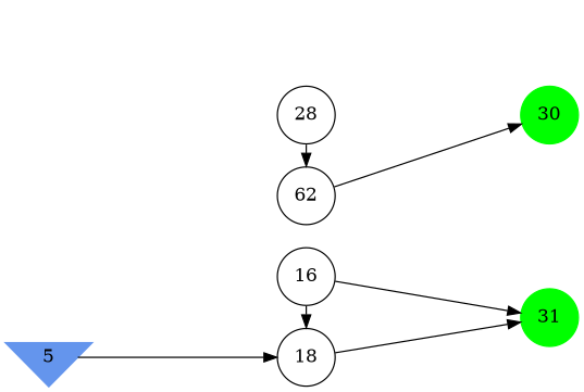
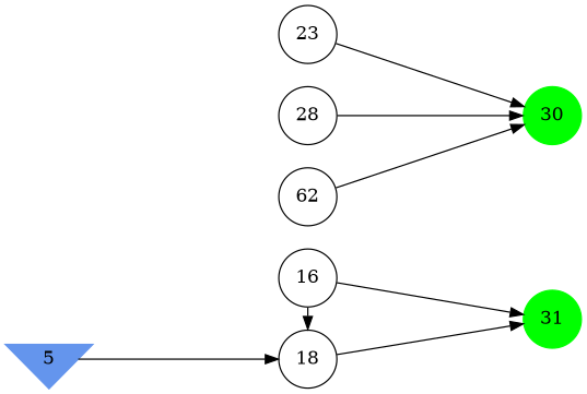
  digraph {
    rankdir=LR
    ranksep=2.0
    node [color=black shape=circle]
    5 [color=cornflowerblue shape=invtriangle style=filled]
    n2 [label=16]
    18
    n4 [label=62]
+   23
    28
    30 [color=green style=filled]
    31 [color=green style=filled]
    subgraph sub_1 {
      rank=same
      5
    }
    subgraph sub_2 {
      rank=same
      n2
      18
      n4
+     23
      28
    }
    subgraph sub_3 {
      rank=same
      30
      31
    }
    5 -> 18
    n2 -> 18
    n2 -> 31
    18 -> 31
    n4 -> 30
-   28 -> n4
+   23 -> 30
+   28 -> 30
  }
